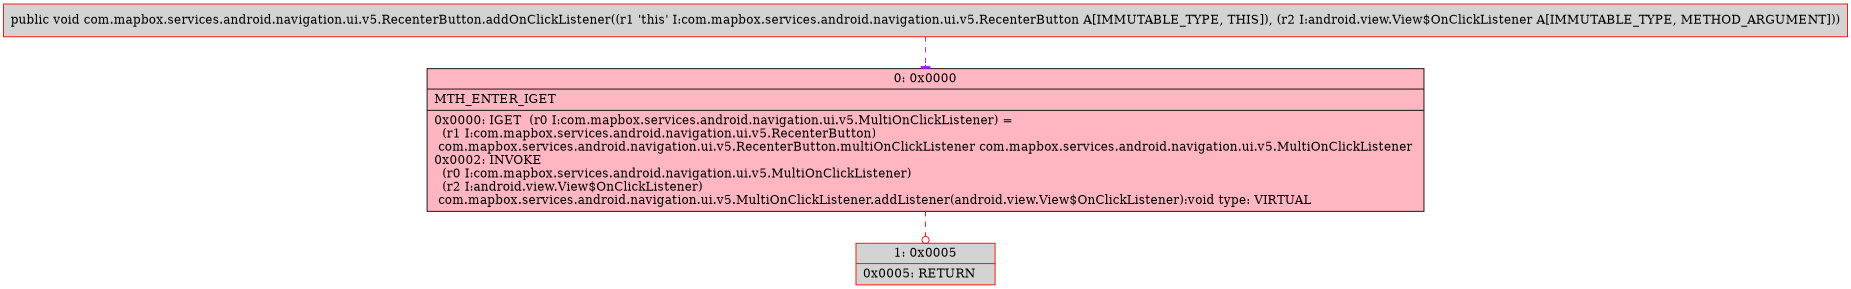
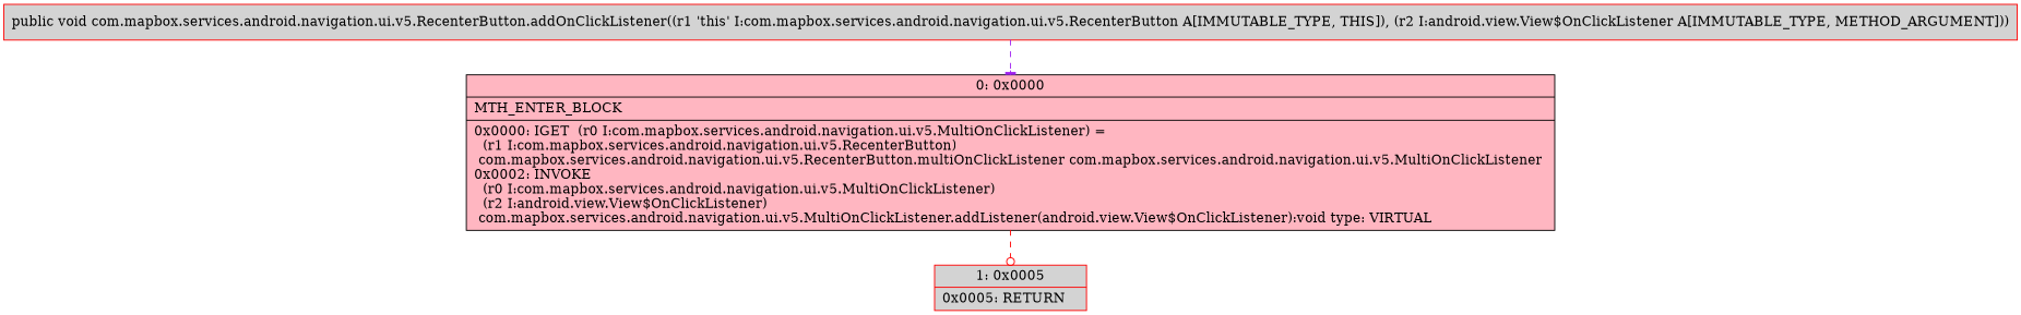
  digraph {
    node [shape=record style=filled fillcolor=lightgrey color=red]
    edge [style=dashed]
-   n1 [label="{0\:\ 0x0000|MTH_ENTER_IGET\l|0x0000: IGET  (r0 I:com.mapbox.services.android.navigation.ui.v5.MultiOnClickListener) = \l  (r1 I:com.mapbox.services.android.navigation.ui.v5.RecenterButton)\l com.mapbox.services.android.navigation.ui.v5.RecenterButton.multiOnClickListener com.mapbox.services.android.navigation.ui.v5.MultiOnClickListener \l0x0002: INVOKE  \l  (r0 I:com.mapbox.services.android.navigation.ui.v5.MultiOnClickListener)\l  (r2 I:android.view.View$OnClickListener)\l com.mapbox.services.android.navigation.ui.v5.MultiOnClickListener.addListener(android.view.View$OnClickListener):void type: VIRTUAL \l}" fillcolor=lightpink color=black]
+   n1 [label="{0\:\ 0x0000|MTH_ENTER_BLOCK\l|0x0000: IGET  (r0 I:com.mapbox.services.android.navigation.ui.v5.MultiOnClickListener) = \l  (r1 I:com.mapbox.services.android.navigation.ui.v5.RecenterButton)\l com.mapbox.services.android.navigation.ui.v5.RecenterButton.multiOnClickListener com.mapbox.services.android.navigation.ui.v5.MultiOnClickListener \l0x0002: INVOKE  \l  (r0 I:com.mapbox.services.android.navigation.ui.v5.MultiOnClickListener)\l  (r2 I:android.view.View$OnClickListener)\l com.mapbox.services.android.navigation.ui.v5.MultiOnClickListener.addListener(android.view.View$OnClickListener):void type: VIRTUAL \l}" fillcolor=lightpink color=black]
    n2 [label="{1\:\ 0x0005|0x0005: RETURN   \l}"]
    n3 [label="{public void com.mapbox.services.android.navigation.ui.v5.RecenterButton.addOnClickListener((r1 'this' I:com.mapbox.services.android.navigation.ui.v5.RecenterButton A[IMMUTABLE_TYPE, THIS]), (r2 I:android.view.View$OnClickListener A[IMMUTABLE_TYPE, METHOD_ARGUMENT])) }"]
    n1 -> n2 [color=red arrowhead=odot]
    n3 -> n1 [color=purple arrowhead=tee]
  }
